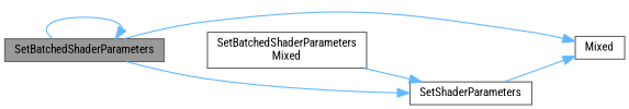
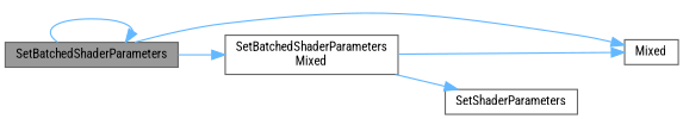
  digraph {
    fontname="Roboto Condensed"
    rankdir=LR
    node [color=grey40 fillcolor=white fontname="Roboto Condensed" fontsize=10 shape=box style=filled]
    edge [color=steelblue1 fontname="Roboto Condensed" fontsize=10 labelfontname=Helvetica labelfontsize=10 style=solid]
    n1 [color=gray40 fillcolor=grey60 fontcolor=black height=0.2 label=SetBatchedShaderParameters width=0.4]
    n2 [height=0.2 label=Mixed width=0.4]
    n3 [height=0.2 label="SetBatchedShaderParameters\lMixed" width=0.4]
    n4 [height=0.2 label=SetShaderParameters width=0.4]
    n1 -> n1
    n1 -> n2
-   n1 -> n4
-   n4 -> n2
+   n1 -> n3
+   n3 -> n2
    n3 -> n4
  }
